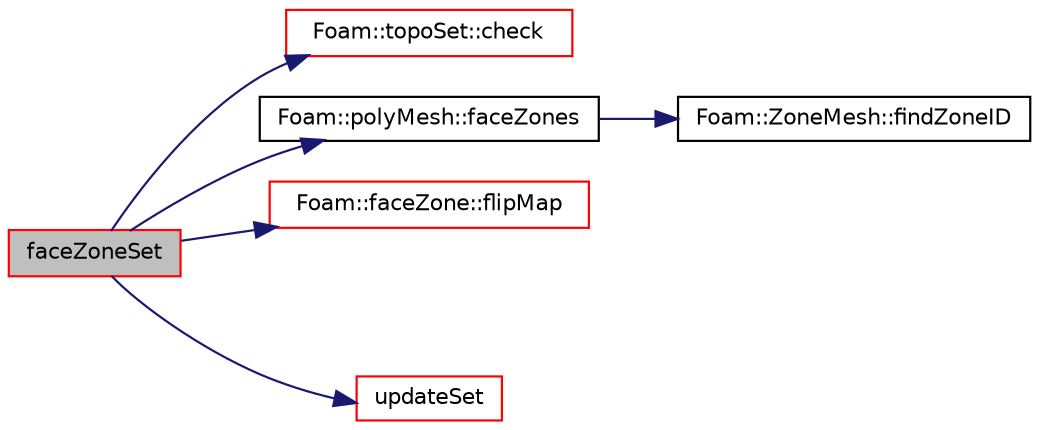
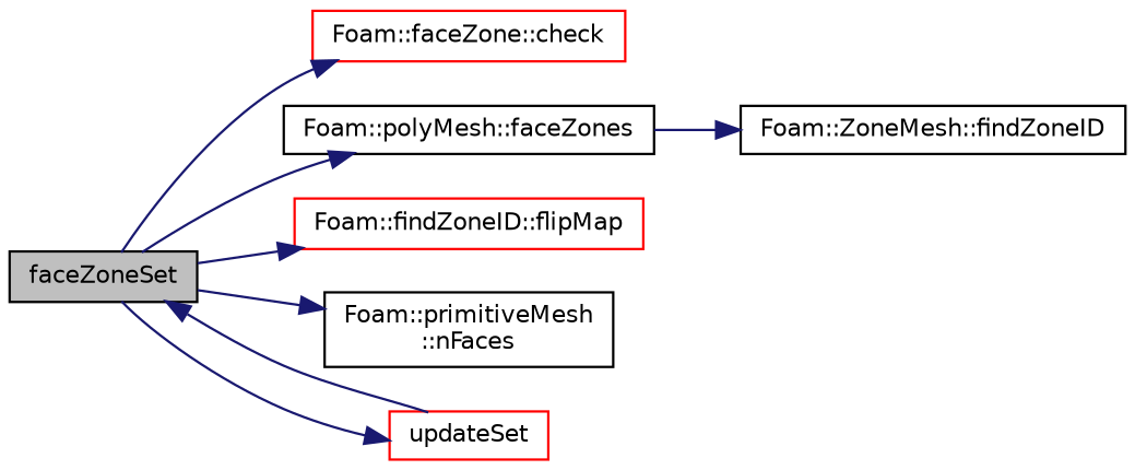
  digraph {
    rankdir=LR
    node [color=black fontname=Helvetica fontsize=10 shape=record]
    edge [color=midnightblue fontname=Helvetica fontsize=10 labelfontname=Helvetica labelfontsize=10 style=solid]
-   n1 [color=red fillcolor=grey75 fontcolor=black height=0.2 label=faceZoneSet style=filled width=0.4]
-   n2 [color=red height=0.2 label="Foam::topoSet::check" width=0.4]
+   n1 [fillcolor=grey75 fontcolor=black height=0.2 label=faceZoneSet style=filled width=0.4]
+   n2 [color=red height=0.2 label="Foam::faceZone::check" width=0.4]
    n3 [height=0.2 label="Foam::polyMesh::faceZones" width=0.4]
-   n4 [color=red height=0.2 label="Foam::faceZone::flipMap" width=0.4]
+   n4 [color=red height=0.2 label="Foam::findZoneID::flipMap" width=0.4]
+   n5 [height=0.2 label="Foam::primitiveMesh\l::nFaces" width=0.4]
    n6 [color=red height=0.2 label=updateSet width=0.4]
    n7 [height=0.2 label="Foam::ZoneMesh::findZoneID" width=0.4]
    n1 -> n2
    n1 -> n3
    n1 -> n4
+   n1 -> n5
    n1 -> n6
    n3 -> n7
+   n6 -> n1
  }
